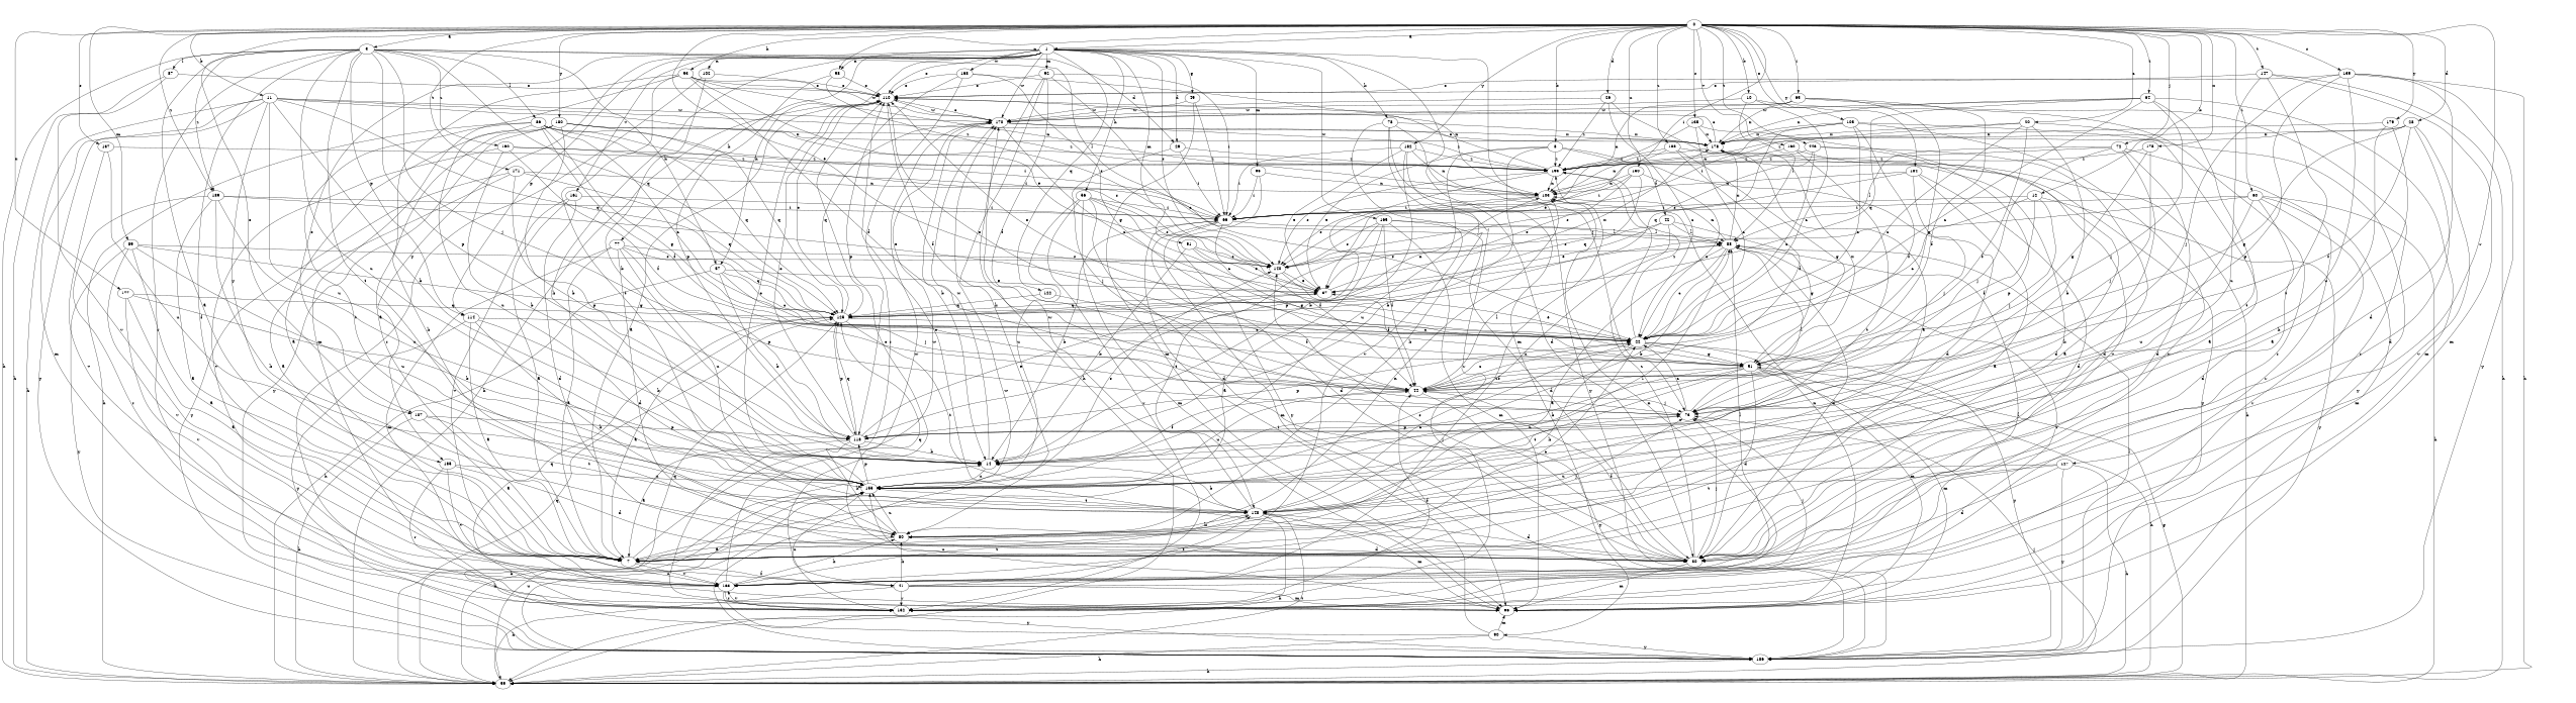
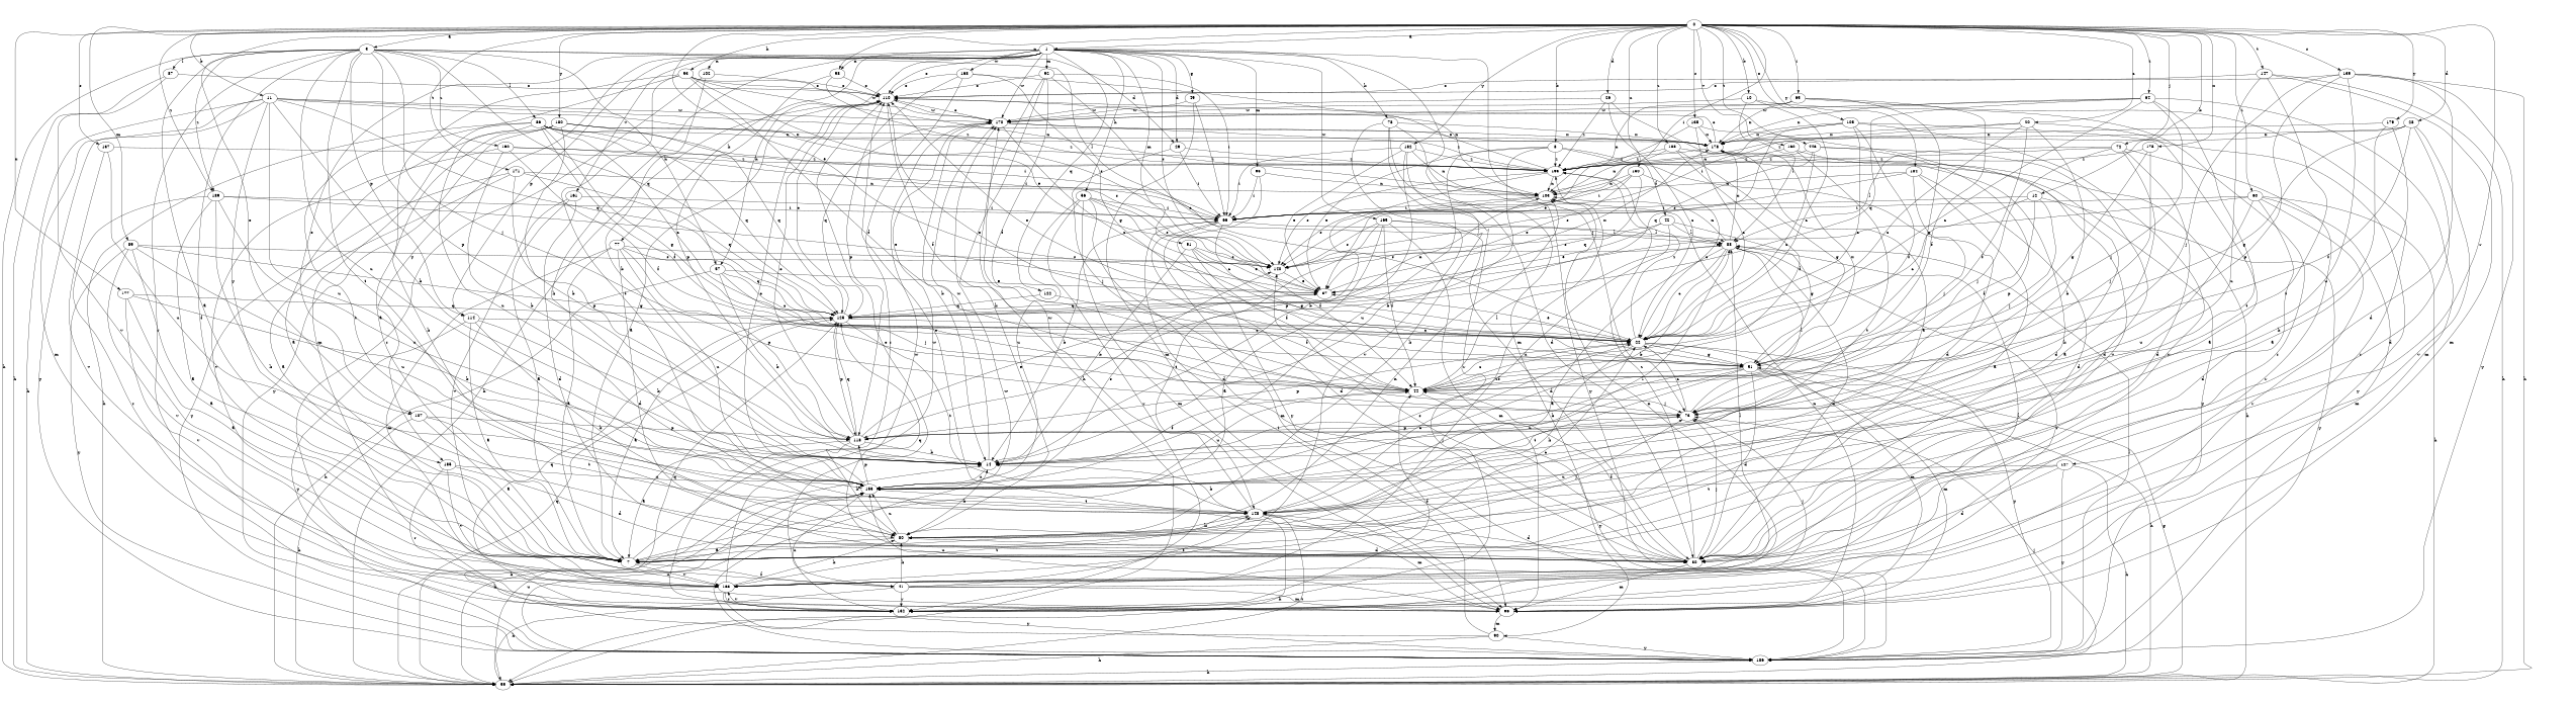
  strict digraph {
    0
    1
    3
    8
    10
    11
    12
    20
    26
    28
    37
    53
    60
    64
    65
    66
    72
    89
    98
    105
    107
    127
    135
    137
    139
    n26 [label=171]
    n27 [label=446]
    147
    150
    160
    175
    177
    179
    180
    182
    184
    188
    189
    29
    49
    56
    57
    73
    77
    78
    80
    90
    91
    92
    95
    102
    110
    114
    122
    140
    161
    165
    168
    170
    185
    7
    41
    59
    86
    87
    88
    118
    125
    132
    148
    155
    190
    14
    30
    42
    193
    22
    96
    178
    186
    44
    163
    51
    103
    0 -> 1 [label=a]
    0 -> 3 [label=a]
    0 -> 8 [label=b]
    0 -> 10 [label=b]
    0 -> 11 [label=b]
    0 -> 12 [label=b]
    0 -> 20 [label=c]
    0 -> 26 [label=d]
    0 -> 28 [label=d]
    0 -> 37 [label=e]
    0 -> 53 [label=h]
    0 -> 60 [label=i]
    0 -> 64 [label=i]
    0 -> 65 [label=i]
    0 -> 66 [label=i]
    0 -> 72 [label=j]
    0 -> 89 [label=m]
    0 -> 98 [label=n]
    0 -> 105 [label=o]
    0 -> 107 [label=o]
    0 -> 127 [label=r]
    0 -> 135 [label=s]
    0 -> 137 [label=s]
    0 -> 139 [label=s]
    0 -> n26 [label=t]
    0 -> n27 [label=t]
    0 -> 147 [label=t]
    0 -> 150 [label=u]
    0 -> 160 [label=v]
    0 -> 175 [label=x]
    0 -> 177 [label=x]
    0 -> 179 [label=y]
    0 -> 180 [label=y]
    0 -> 182 [label=y]
    0 -> 184 [label=y]
    0 -> 188 [label=z]
    0 -> 189 [label=z]
    1 -> 98 [label=n]
    1 -> 107 [label=o]
    1 -> 29 [label=d]
    1 -> 49 [label=g]
    1 -> 56 [label=h]
    1 -> 57 [label=h]
    1 -> 73 [label=j]
    1 -> 77 [label=k]
    1 -> 78 [label=k]
    1 -> 80 [label=k]
    1 -> 90 [label=m]
    1 -> 91 [label=m]
    1 -> 92 [label=m]
    1 -> 95 [label=m]
    1 -> 102 [label=n]
    1 -> 110 [label=o]
    1 -> 114 [label=p]
    1 -> 122 [label=q]
    1 -> 140 [label=s]
    1 -> 161 [label=v]
    1 -> 165 [label=w]
    1 -> 168 [label=w]
    1 -> 170 [label=w]
    1 -> 185 [label=y]
    3 -> 189 [label=z]
    3 -> 29 [label=d]
    3 -> 57 [label=h]
    3 -> 73 [label=j]
    3 -> 114 [label=p]
    3 -> 7 [label=a]
    3 -> 41 [label=f]
    3 -> 59 [label=h]
    3 -> 86 [label=l]
    3 -> 87 [label=l]
    3 -> 88 [label=l]
    3 -> 118 [label=p]
    3 -> 125 [label=q]
    3 -> 132 [label=r]
    3 -> 148 [label=t]
    3 -> 155 [label=u]
    3 -> 190 [label=z]
    8 -> 37 [label=e]
    8 -> 155 [label=u]
    8 -> 14 [label=b]
    8 -> 30 [label=d]
    8 -> 42 [label=f]
    8 -> 193 [label=z]
    10 -> 170 [label=w]
    10 -> 88 [label=l]
    10 -> 132 [label=r]
    10 -> 22 [label=c]
    11 -> 170 [label=w]
    11 -> 185 [label=y]
    11 -> 59 [label=h]
    11 -> 125 [label=q]
    11 -> 155 [label=u]
    11 -> 14 [label=b]
    11 -> 193 [label=z]
    11 -> 96 [label=m]
    11 -> 178 [label=x]
    11 -> 186 [label=y]
    12 -> 66 [label=i]
    12 -> 73 [label=j]
    12 -> 22 [label=c]
    12 -> 186 [label=y]
    12 -> 44 [label=f]
    20 -> 66 [label=i]
    20 -> 7 [label=a]
    20 -> 14 [label=b]
    20 -> 22 [label=c]
    20 -> 178 [label=x]
    20 -> 44 [label=f]
    26 -> 170 [label=w]
    26 -> 7 [label=a]
    26 -> 193 [label=z]
    26 -> 22 [label=c]
    28 -> 30 [label=d]
    28 -> 193 [label=z]
    28 -> 178 [label=x]
    28 -> 44 [label=f]
    28 -> 163 [label=v]
    28 -> 51 [label=g]
    37 -> 125 [label=q]
    37 -> 178 [label=x]
    53 -> 37 [label=e]
    53 -> 110 [label=o]
    53 -> 170 [label=w]
    53 -> 7 [label=a]
    53 -> 148 [label=t]
    53 -> 96 [label=m]
    53 -> 44 [label=f]
    53 -> 103 [label=n]
    60 -> 37 [label=e]
    60 -> 66 [label=i]
    60 -> 59 [label=h]
    60 -> 132 [label=r]
    60 -> 155 [label=u]
    60 -> 30 [label=d]
    60 -> 96 [label=m]
    64 -> 73 [label=j]
    64 -> 170 [label=w]
    64 -> 125 [label=q]
    64 -> 148 [label=t]
    64 -> 22 [label=c]
    64 -> 96 [label=m]
    64 -> 178 [label=x]
    65 -> 170 [label=w]
    65 -> 132 [label=r]
    65 -> 178 [label=x]
    65 -> 44 [label=f]
    65 -> 51 [label=g]
    65 -> 103 [label=n]
    66 -> 88 [label=l]
    66 -> 14 [label=b]
    66 -> 30 [label=d]
    66 -> 96 [label=m]
    66 -> 44 [label=f]
    72 -> 73 [label=j]
    72 -> 7 [label=a]
    72 -> 88 [label=l]
    72 -> 132 [label=r]
    72 -> 30 [label=d]
    72 -> 193 [label=z]
    89 -> 140 [label=s]
    89 -> 7 [label=a]
    89 -> 155 [label=u]
    89 -> 186 [label=y]
    89 -> 163 [label=v]
    89 -> 51 [label=g]
    98 -> 110 [label=o]
    98 -> 140 [label=s]
    98 -> 118 [label=p]
    105 -> 125 [label=q]
    105 -> 22 [label=c]
    105 -> 178 [label=x]
    105 -> 186 [label=y]
    105 -> 44 [label=f]
    105 -> 163 [label=v]
    105 -> 103 [label=n]
    107 -> 7 [label=a]
    107 -> 59 [label=h]
    107 -> 118 [label=p]
    107 -> 148 [label=t]
    127 -> 59 [label=h]
    127 -> 148 [label=t]
    127 -> 155 [label=u]
    127 -> 30 [label=d]
    127 -> 186 [label=y]
    135 -> 37 [label=e]
    135 -> 22 [label=c]
    135 -> 178 [label=x]
    135 -> 163 [label=v]
    137 -> 155 [label=u]
    137 -> 193 [label=z]
    137 -> 163 [label=v]
    139 -> 73 [label=j]
    139 -> 110 [label=o]
    139 -> 59 [label=h]
    139 -> 118 [label=p]
    139 -> 155 [label=u]
    139 -> 30 [label=d]
    139 -> 186 [label=y]
    n26 -> 7 [label=a]
    n26 -> 118 [label=p]
    n26 -> 125 [label=q]
    n26 -> 186 [label=y]
    n26 -> 103 [label=n]
    n27 -> 140 [label=s]
    n27 -> 118 [label=p]
    n27 -> 30 [label=d]
    n27 -> 193 [label=z]
    n27 -> 22 [label=c]
    147 -> 110 [label=o]
    147 -> 59 [label=h]
    147 -> 148 [label=t]
    147 -> 155 [label=u]
    147 -> 96 [label=m]
    150 -> 37 [label=e]
    150 -> 66 [label=i]
    150 -> 125 [label=q]
    150 -> 22 [label=c]
    150 -> 103 [label=n]
    160 -> 80 [label=k]
    160 -> 148 [label=t]
    160 -> 193 [label=z]
    175 -> 73 [label=j]
    175 -> 193 [label=z]
    175 -> 51 [label=g]
    177 -> 7 [label=a]
    177 -> 125 [label=q]
    177 -> 14 [label=b]
    177 -> 163 [label=v]
    179 -> 80 [label=k]
    179 -> 7 [label=a]
    179 -> 178 [label=x]
    180 -> 80 [label=k]
    180 -> 7 [label=a]
    180 -> 125 [label=q]
    180 -> 14 [label=b]
    180 -> 193 [label=z]
    180 -> 178 [label=x]
    180 -> 186 [label=y]
    182 -> 37 [label=e]
    182 -> 66 [label=i]
    182 -> 80 [label=k]
    182 -> 14 [label=b]
    182 -> 193 [label=z]
    182 -> 103 [label=n]
    184 -> 73 [label=j]
    184 -> 140 [label=s]
    184 -> 7 [label=a]
    184 -> 30 [label=d]
    184 -> 103 [label=n]
    188 -> 193 [label=z]
    188 -> 186 [label=y]
    188 -> 44 [label=f]
    188 -> 51 [label=g]
    188 -> 103 [label=n]
    189 -> 37 [label=e]
    189 -> 66 [label=i]
    189 -> 80 [label=k]
    189 -> 7 [label=a]
    189 -> 132 [label=r]
    189 -> 155 [label=u]
    29 -> 66 [label=i]
    29 -> 73 [label=j]
    29 -> 193 [label=z]
    49 -> 66 [label=i]
    49 -> 170 [label=w]
    49 -> 96 [label=m]
    56 -> 66 [label=i]
    56 -> 140 [label=s]
    56 -> 132 [label=r]
    56 -> 155 [label=u]
    56 -> 30 [label=d]
    56 -> 22 [label=c]
    56 -> 96 [label=m]
    57 -> 37 [label=e]
    57 -> 73 [label=j]
    57 -> 59 [label=h]
    57 -> 14 [label=b]
    57 -> 22 [label=c]
    73 -> 88 [label=l]
    73 -> 118 [label=p]
    73 -> 22 [label=c]
    77 -> 140 [label=s]
    77 -> 7 [label=a]
    77 -> 118 [label=p]
    77 -> 125 [label=q]
    77 -> 155 [label=u]
    77 -> 30 [label=d]
    77 -> 96 [label=m]
    78 -> 132 [label=r]
    78 -> 30 [label=d]
    78 -> 178 [label=x]
    78 -> 186 [label=y]
    78 -> 163 [label=v]
    80 -> 73 [label=j]
    80 -> 7 [label=a]
    80 -> 155 [label=u]
+   80 -> 14 [label=b]
    80 -> 30 [label=d]
    90 -> 66 [label=i]
    90 -> 59 [label=h]
    90 -> 125 [label=q]
-   90 -> 96 [label=m]
+   96 -> 90 [label=m]
    90 -> 186 [label=y]
    91 -> 37 [label=e]
    91 -> 140 [label=s]
    91 -> 14 [label=b]
-   140 -> 44 [label=f]
+   91 -> 44 [label=f]
    91 -> 51 [label=g]
    92 -> 66 [label=i]
    92 -> 80 [label=k]
    92 -> 110 [label=o]
    92 -> 59 [label=h]
    92 -> 22 [label=c]
    92 -> 44 [label=f]
    95 -> 66 [label=i]
    95 -> 186 [label=y]
    95 -> 103 [label=n]
    102 -> 110 [label=o]
    102 -> 132 [label=r]
    102 -> 14 [label=b]
    110 -> 170 [label=w]
    110 -> 7 [label=a]
    110 -> 59 [label=h]
    110 -> 44 [label=f]
    114 -> 80 [label=k]
    114 -> 7 [label=a]
    114 -> 14 [label=b]
    114 -> 22 [label=c]
    114 -> 186 [label=y]
    122 -> 125 [label=q]
    122 -> 44 [label=f]
    140 -> 37 [label=e]
    161 -> 66 [label=i]
    161 -> 7 [label=a]
    161 -> 30 [label=d]
    161 -> 163 [label=v]
    165 -> 140 [label=s]
    165 -> 7 [label=a]
    165 -> 88 [label=l]
    165 -> 148 [label=t]
    165 -> 30 [label=d]
    165 -> 96 [label=m]
    165 -> 44 [label=f]
    168 -> 110 [label=o]
    168 -> 118 [label=p]
    168 -> 132 [label=r]
    168 -> 51 [label=g]
    168 -> 103 [label=n]
    170 -> 110 [label=o]
    170 -> 125 [label=q]
    170 -> 14 [label=b]
    170 -> 193 [label=z]
    170 -> 22 [label=c]
    170 -> 178 [label=x]
    185 -> 132 [label=r]
    185 -> 155 [label=u]
    185 -> 30 [label=d]
    185 -> 163 [label=v]
    7 -> 170 [label=w]
    7 -> 41 [label=f]
    7 -> 22 [label=c]
    7 -> 163 [label=v]
    7 -> 103 [label=n]
    41 -> 73 [label=j]
    41 -> 80 [label=k]
    41 -> 110 [label=o]
    41 -> 59 [label=h]
    41 -> 88 [label=l]
    41 -> 132 [label=r]
    41 -> 148 [label=t]
    41 -> 96 [label=m]
    59 -> 73 [label=j]
    59 -> 125 [label=q]
    59 -> 148 [label=t]
    59 -> 155 [label=u]
    59 -> 14 [label=b]
    59 -> 51 [label=g]
    86 -> 66 [label=i]
    86 -> 140 [label=s]
    86 -> 59 [label=h]
    86 -> 125 [label=q]
    86 -> 148 [label=t]
    86 -> 155 [label=u]
    86 -> 22 [label=c]
+   86 -> 178 [label=x]
    86 -> 44 [label=f]
    86 -> 51 [label=g]
    87 -> 110 [label=o]
    87 -> 59 [label=h]
    87 -> 163 [label=v]
    88 -> 140 [label=s]
    88 -> 7 [label=a]
    88 -> 132 [label=r]
    88 -> 14 [label=b]
    88 -> 30 [label=d]
    88 -> 22 [label=c]
    88 -> 178 [label=x]
    88 -> 103 [label=n]
    118 -> 37 [label=e]
    118 -> 80 [label=k]
    118 -> 110 [label=o]
    118 -> 7 [label=a]
    118 -> 125 [label=q]
    118 -> 14 [label=b]
    125 -> 110 [label=o]
    125 -> 7 [label=a]
    125 -> 118 [label=p]
    125 -> 148 [label=t]
    125 -> 22 [label=c]
    125 -> 103 [label=n]
    132 -> 125 [label=q]
    132 -> 155 [label=u]
    132 -> 44 [label=f]
    132 -> 163 [label=v]
    132 -> 103 [label=n]
    148 -> 80 [label=k]
    148 -> 170 [label=w]
    148 -> 59 [label=h]
    148 -> 88 [label=l]
    148 -> 14 [label=b]
    148 -> 30 [label=d]
    148 -> 22 [label=c]
    148 -> 96 [label=m]
    155 -> 110 [label=o]
    155 -> 140 [label=s]
    155 -> 59 [label=h]
    155 -> 118 [label=p]
    155 -> 148 [label=t]
    190 -> 66 [label=i]
    190 -> 14 [label=b]
    190 -> 193 [label=z]
    190 -> 44 [label=f]
    190 -> 163 [label=v]
    14 -> 73 [label=j]
    14 -> 170 [label=w]
    14 -> 155 [label=u]
    14 -> 44 [label=f]
    30 -> 73 [label=j]
    30 -> 110 [label=o]
    30 -> 140 [label=s]
    30 -> 125 [label=q]
    30 -> 193 [label=z]
    30 -> 96 [label=m]
    30 -> 44 [label=f]
    42 -> 37 [label=e]
    42 -> 140 [label=s]
    42 -> 88 [label=l]
    42 -> 155 [label=u]
    42 -> 51 [label=g]
    193 -> 110 [label=o]
    193 -> 140 [label=s]
    193 -> 118 [label=p]
    193 -> 103 [label=n]
    22 -> 37 [label=e]
    22 -> 80 [label=k]
    22 -> 110 [label=o]
    22 -> 118 [label=p]
    22 -> 193 [label=z]
    22 -> 96 [label=m]
    22 -> 186 [label=y]
    22 -> 51 [label=g]
    96 -> 155 [label=u]
    96 -> 103 [label=n]
    178 -> 110 [label=o]
    178 -> 59 [label=h]
    178 -> 30 [label=d]
    178 -> 193 [label=z]
    186 -> 170 [label=w]
    186 -> 59 [label=h]
    186 -> 88 [label=l]
    186 -> 155 [label=u]
    44 -> 73 [label=j]
    44 -> 88 [label=l]
    44 -> 155 [label=u]
    44 -> 22 [label=c]
    44 -> 186 [label=y]
    163 -> 80 [label=k]
    163 -> 170 [label=w]
    163 -> 88 [label=l]
    163 -> 132 [label=r]
    163 -> 148 [label=t]
    163 -> 193 [label=z]
    163 -> 186 [label=y]
    51 -> 110 [label=o]
    51 -> 59 [label=h]
    51 -> 148 [label=t]
    51 -> 155 [label=u]
    51 -> 14 [label=b]
    51 -> 30 [label=d]
    51 -> 96 [label=m]
    51 -> 178 [label=x]
    51 -> 44 [label=f]
    103 -> 66 [label=i]
    103 -> 140 [label=s]
  }
